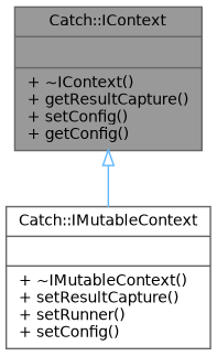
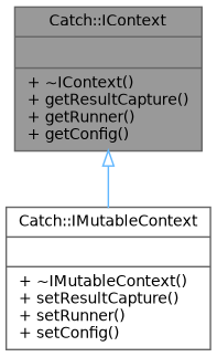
  digraph {
    fontname="DejaVu Sans"
    node [color=gray40 fontname="DejaVu Sans" fontsize=10 shape=record style=filled]
-   n1 [fillcolor=grey60 fontcolor=black height=0.2 label="{Catch::IContext\n||+ ~IContext()\l+ getResultCapture()\l+ setConfig()\l+ getConfig()\l}" width=0.4]
+   n1 [fillcolor=grey60 fontcolor=black height=0.2 label="{Catch::IContext\n||+ ~IContext()\l+ getResultCapture()\l+ getRunner()\l+ getConfig()\l}" width=0.4]
    n2 [fillcolor=white height=0.2 label="{Catch::IMutableContext\n||+ ~IMutableContext()\l+ setResultCapture()\l+ setRunner()\l+ setConfig()\l}" width=0.4]
    n1 -> n2 [arrowtail=onormal color=steelblue1 dir=back fontname="DejaVu Sans" fontsize=10 labelfontname=Helvetica labelfontsize=10 style=solid]
  }
